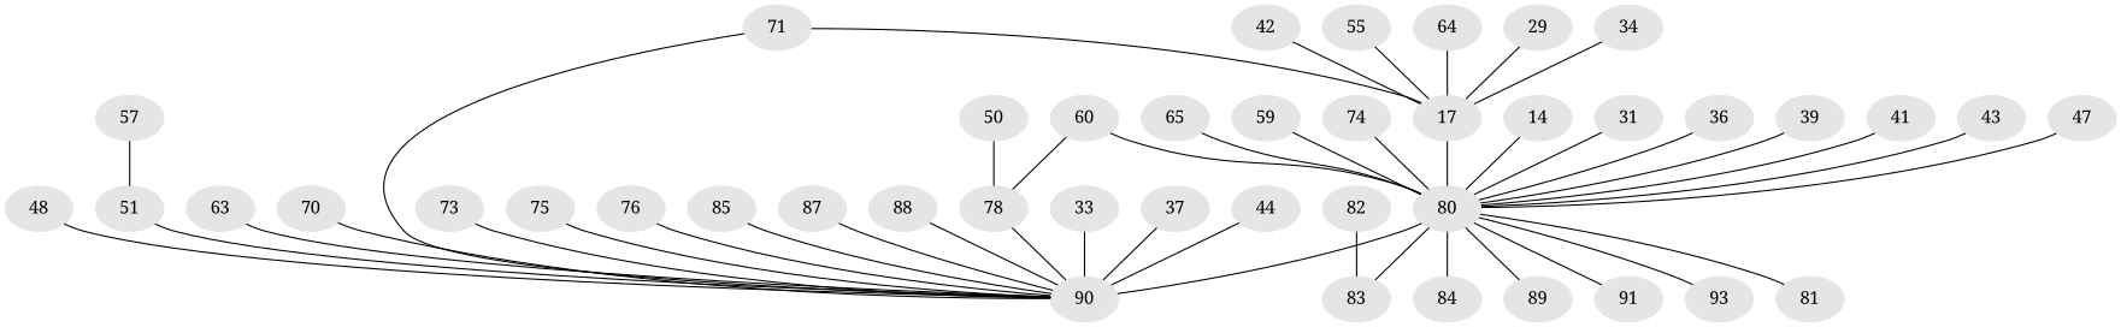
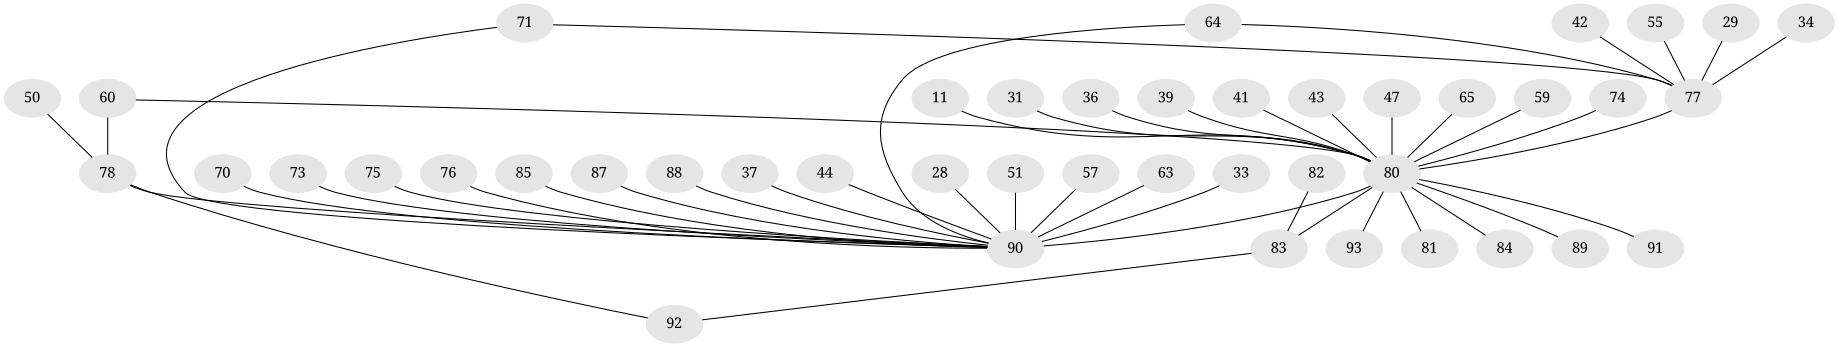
  graph {
    fontname="Noto Serif"
    node [color=gray90 fontname="Noto Serif" style=filled]
    edge [fontname="Noto Serif"]
    80 [super="+27+53+61+67+4"]
    90 [super="+23+54+72+86"]
    81
    83 [super="+40+79"]
    84 [super="+18"]
    89 [super="+45"]
    91
    93
-   11 [label=14]
-   77 [super="+25+62+66+24" label=17]
+   11
+   77 [super="+25+62+66+24"]
    29
    78 [super="+46+14"]
+   92 [super="+52"]
    31
    33
    34
    36
    37
    39
    41
    42
    43
    44
    47
-   48
+   48 [label=28]
    50
    51
    55
    57
    60 [super="+59"]
    63
    64
    65
    n34 [label=59]
    70
    71
    73 [super="+49"]
    74
    75
    76
    82
    85
    87
    88
    80 -- 90 [weight=14]
    80 -- 81
    80 -- 83 [weight=3]
    80 -- 84
    80 -- 89
    80 -- 91
    80 -- 93
+   83 -- 92
    11 -- 80
    77 -- 80 [weight=6]
    29 -- 77
    78 -- 90 [weight=5]
+   78 -- 92
    31 -- 80
    33 -- 90
    34 -- 77
    36 -- 80
    37 -- 90
    39 -- 80
    41 -- 80
    42 -- 77
    43 -- 80
    44 -- 90
    47 -- 80
    48 -- 90
    50 -- 78
    51 -- 90
    55 -- 77
-   57 -- 51
+   57 -- 90
    60 -- 80
    60 -- 78
    63 -- 90
+   64 -- 90
    64 -- 77
    65 -- 80
    n34 -- 80
    70 -- 90
    71 -- 90
    71 -- 77
    73 -- 90
    74 -- 80
    75 -- 90
    76 -- 90
    82 -- 83
    85 -- 90
    87 -- 90
    88 -- 90
  }
